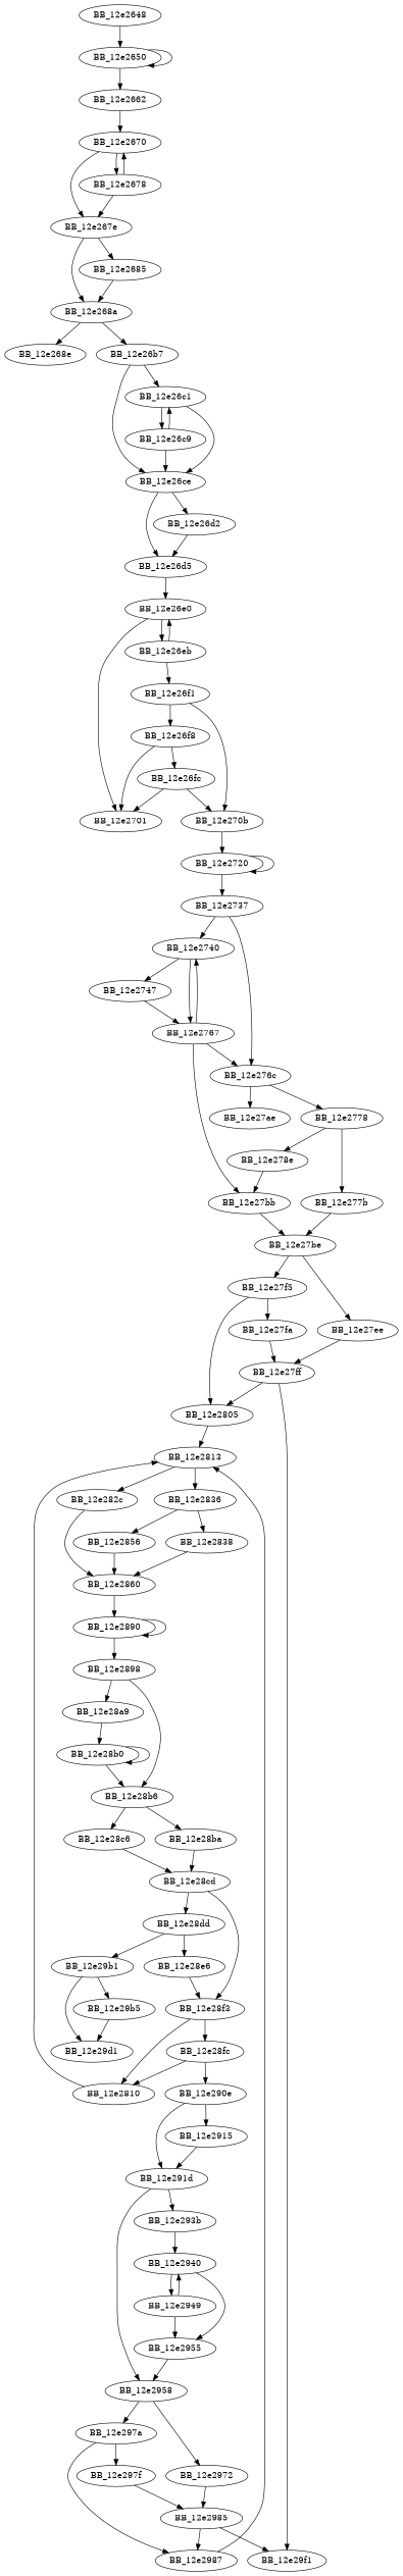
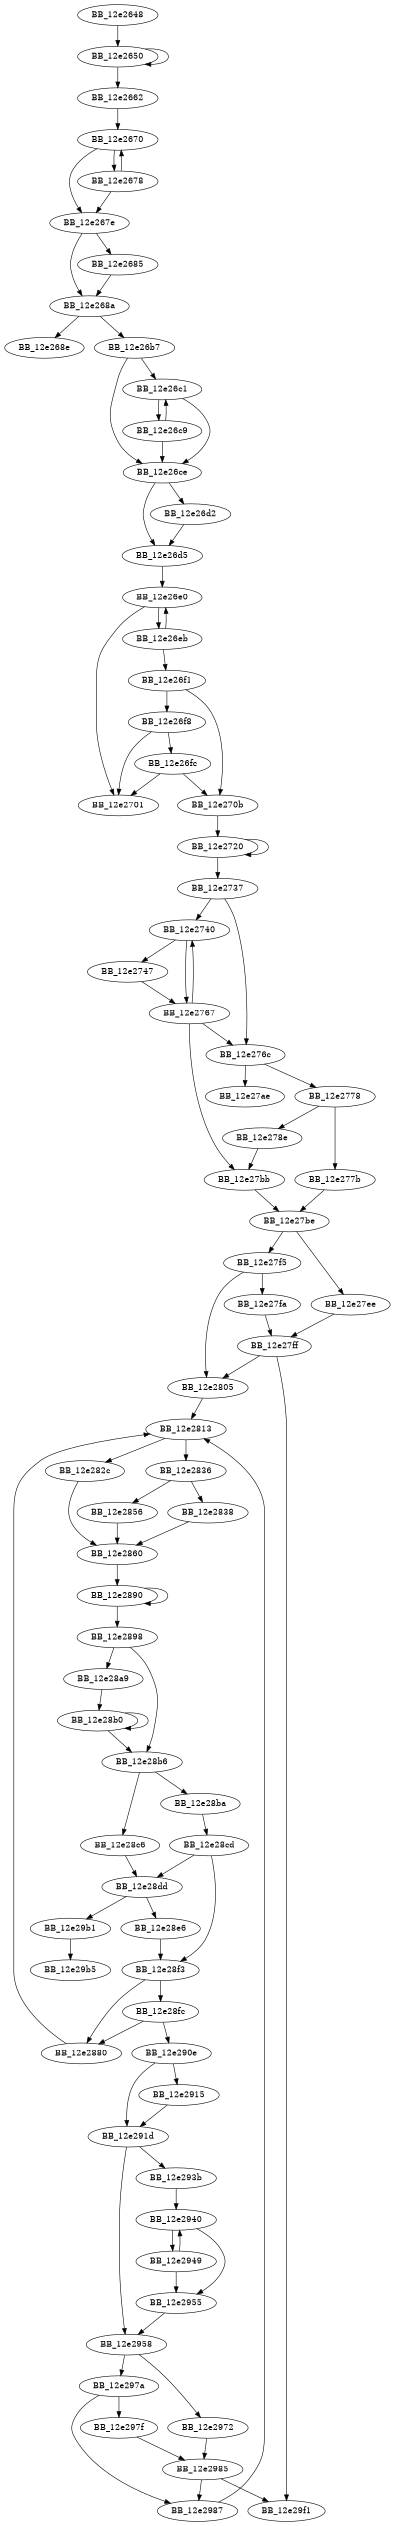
  digraph {
    BB_12e2648
    BB_12e2650
    BB_12e2662
    BB_12e2670
    BB_12e2678
    BB_12e267e
    BB_12e2685
    BB_12e268a
    BB_12e268e
    BB_12e26b7
    BB_12e26c1
    BB_12e26ce
    BB_12e26c9
    BB_12e26d2
    BB_12e26d5
    BB_12e26e0
    BB_12e26eb
    BB_12e2701
    BB_12e26f1
    BB_12e26f8
    BB_12e270b
    BB_12e26fc
    BB_12e2720
    BB_12e2737
    BB_12e2740
    BB_12e276c
    BB_12e2747
    BB_12e2767
    BB_12e2778
    BB_12e27ae
    BB_12e27bb
    BB_12e277b
    BB_12e278e
    BB_12e27be
    BB_12e27ee
    BB_12e27f5
    BB_12e27ff
    BB_12e27fa
    BB_12e2805
    BB_12e29f1
    BB_12e2813
    BB_12e282c
    BB_12e2836
    BB_12e2860
    BB_12e2838
    BB_12e2856
-   BB_12e2810
+   BB_12e2810 [label=BB_12e2880]
    BB_12e2890
    BB_12e2898
    BB_12e28a9
    BB_12e28b6
    BB_12e28b0
    BB_12e28ba
    BB_12e28c6
    BB_12e28cd
    BB_12e28dd
    BB_12e28f3
    BB_12e28e6
    BB_12e29b1
    BB_12e28fc
    n61 [label=BB_12e29b5]
-   BB_12e29d1
    BB_12e290e
    BB_12e2915
    BB_12e291d
    BB_12e293b
    BB_12e2958
    BB_12e2940
    BB_12e2972
    BB_12e297a
    BB_12e2949
    BB_12e2955
    BB_12e2985
    BB_12e297f
    BB_12e2987
    BB_12e2648 -> BB_12e2650
    BB_12e2650 -> BB_12e2650
    BB_12e2650 -> BB_12e2662
    BB_12e2662 -> BB_12e2670
    BB_12e2670 -> BB_12e2678
    BB_12e2670 -> BB_12e267e
    BB_12e2678 -> BB_12e2670
    BB_12e2678 -> BB_12e267e
    BB_12e267e -> BB_12e2685
    BB_12e267e -> BB_12e268a
    BB_12e2685 -> BB_12e268a
    BB_12e268a -> BB_12e268e
    BB_12e268a -> BB_12e26b7
    BB_12e26b7 -> BB_12e26c1
    BB_12e26b7 -> BB_12e26ce
    BB_12e26c1 -> BB_12e26ce
    BB_12e26c1 -> BB_12e26c9
    BB_12e26ce -> BB_12e26d2
    BB_12e26ce -> BB_12e26d5
    BB_12e26c9 -> BB_12e26c1
    BB_12e26c9 -> BB_12e26ce
    BB_12e26d2 -> BB_12e26d5
    BB_12e26d5 -> BB_12e26e0
    BB_12e26e0 -> BB_12e26eb
    BB_12e26e0 -> BB_12e2701
    BB_12e26eb -> BB_12e26e0
    BB_12e26eb -> BB_12e26f1
    BB_12e26f1 -> BB_12e26f8
    BB_12e26f1 -> BB_12e270b
    BB_12e26f8 -> BB_12e2701
    BB_12e26f8 -> BB_12e26fc
    BB_12e270b -> BB_12e2720
    BB_12e26fc -> BB_12e2701
    BB_12e26fc -> BB_12e270b
    BB_12e2720 -> BB_12e2720
    BB_12e2720 -> BB_12e2737
    BB_12e2737 -> BB_12e2740
    BB_12e2737 -> BB_12e276c
    BB_12e2740 -> BB_12e2747
    BB_12e2740 -> BB_12e2767
    BB_12e276c -> BB_12e2778
    BB_12e276c -> BB_12e27ae
    BB_12e2747 -> BB_12e2767
    BB_12e2767 -> BB_12e2740
    BB_12e2767 -> BB_12e276c
    BB_12e2767 -> BB_12e27bb
    BB_12e2778 -> BB_12e277b
    BB_12e2778 -> BB_12e278e
    BB_12e27bb -> BB_12e27be
    BB_12e277b -> BB_12e27be
    BB_12e278e -> BB_12e27bb
    BB_12e27be -> BB_12e27ee
    BB_12e27be -> BB_12e27f5
    BB_12e27ee -> BB_12e27ff
    BB_12e27f5 -> BB_12e27fa
    BB_12e27f5 -> BB_12e2805
    BB_12e27ff -> BB_12e2805
    BB_12e27ff -> BB_12e29f1
    BB_12e27fa -> BB_12e27ff
    BB_12e2805 -> BB_12e2813
    BB_12e2813 -> BB_12e282c
    BB_12e2813 -> BB_12e2836
    BB_12e282c -> BB_12e2860
    BB_12e2836 -> BB_12e2838
    BB_12e2836 -> BB_12e2856
    BB_12e2860 -> BB_12e2890
    BB_12e2838 -> BB_12e2860
    BB_12e2856 -> BB_12e2860
    BB_12e2810 -> BB_12e2813
    BB_12e2890 -> BB_12e2890
    BB_12e2890 -> BB_12e2898
    BB_12e2898 -> BB_12e28a9
    BB_12e2898 -> BB_12e28b6
    BB_12e28a9 -> BB_12e28b0
    BB_12e28b6 -> BB_12e28ba
    BB_12e28b6 -> BB_12e28c6
    BB_12e28b0 -> BB_12e28b6
    BB_12e28b0 -> BB_12e28b0
    BB_12e28ba -> BB_12e28cd
-   BB_12e28c6 -> BB_12e28cd
+   BB_12e28c6 -> BB_12e28dd
    BB_12e28cd -> BB_12e28dd
    BB_12e28cd -> BB_12e28f3
    BB_12e28dd -> BB_12e28e6
    BB_12e28dd -> BB_12e29b1
    BB_12e28f3 -> BB_12e2810
    BB_12e28f3 -> BB_12e28fc
    BB_12e28e6 -> BB_12e28f3
    BB_12e29b1 -> n61
-   BB_12e29b1 -> BB_12e29d1
    BB_12e28fc -> BB_12e2810
    BB_12e28fc -> BB_12e290e
-   n61 -> BB_12e29d1
    BB_12e290e -> BB_12e2915
    BB_12e290e -> BB_12e291d
    BB_12e2915 -> BB_12e291d
    BB_12e291d -> BB_12e293b
    BB_12e291d -> BB_12e2958
    BB_12e293b -> BB_12e2940
    BB_12e2958 -> BB_12e2972
    BB_12e2958 -> BB_12e297a
    BB_12e2940 -> BB_12e2949
    BB_12e2940 -> BB_12e2955
    BB_12e2972 -> BB_12e2985
    BB_12e297a -> BB_12e297f
    BB_12e297a -> BB_12e2987
    BB_12e2949 -> BB_12e2940
    BB_12e2949 -> BB_12e2955
    BB_12e2955 -> BB_12e2958
    BB_12e2985 -> BB_12e29f1
    BB_12e2985 -> BB_12e2987
    BB_12e297f -> BB_12e2985
    BB_12e2987 -> BB_12e2813
  }
